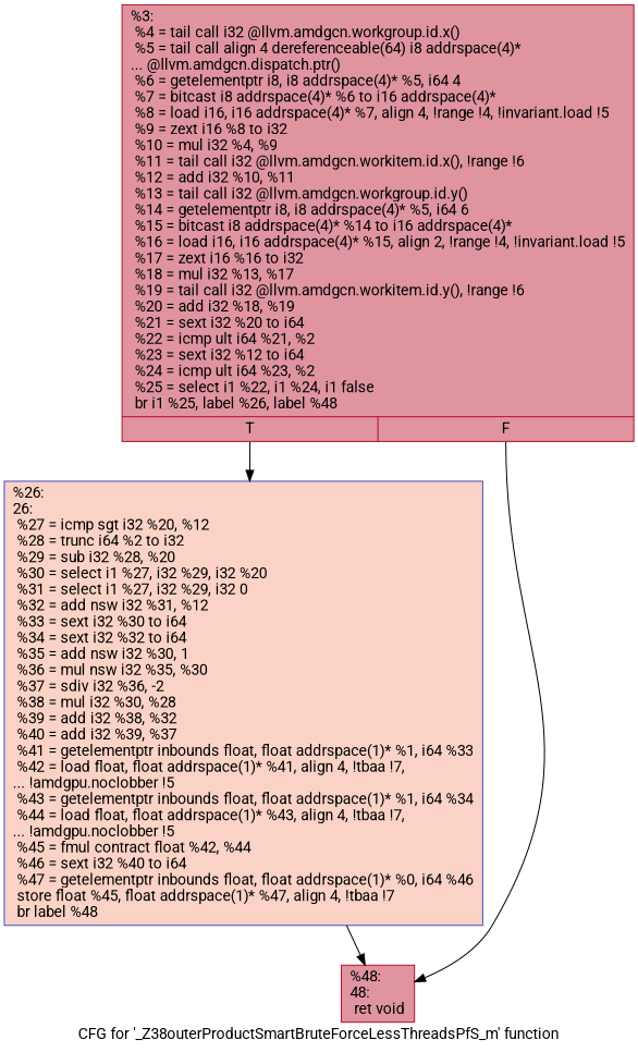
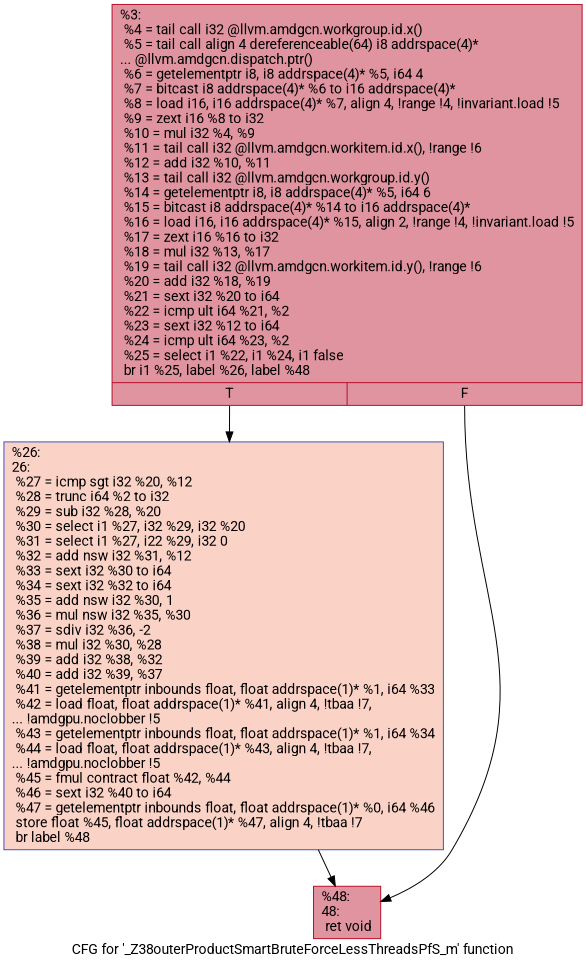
  digraph {
    label="CFG for '_Z38outerProductSmartBruteForceLessThreadsPfS_m' function"
    fontname=Roboto
    node [color="#b70d28ff" fillcolor="#b70d2870" shape=record style=filled fontname=Roboto]
    edge [fontname=Roboto]
    n1 [label="{%3:\l  %4 = tail call i32 @llvm.amdgcn.workgroup.id.x()\l  %5 = tail call align 4 dereferenceable(64) i8 addrspace(4)*\l... @llvm.amdgcn.dispatch.ptr()\l  %6 = getelementptr i8, i8 addrspace(4)* %5, i64 4\l  %7 = bitcast i8 addrspace(4)* %6 to i16 addrspace(4)*\l  %8 = load i16, i16 addrspace(4)* %7, align 4, !range !4, !invariant.load !5\l  %9 = zext i16 %8 to i32\l  %10 = mul i32 %4, %9\l  %11 = tail call i32 @llvm.amdgcn.workitem.id.x(), !range !6\l  %12 = add i32 %10, %11\l  %13 = tail call i32 @llvm.amdgcn.workgroup.id.y()\l  %14 = getelementptr i8, i8 addrspace(4)* %5, i64 6\l  %15 = bitcast i8 addrspace(4)* %14 to i16 addrspace(4)*\l  %16 = load i16, i16 addrspace(4)* %15, align 2, !range !4, !invariant.load !5\l  %17 = zext i16 %16 to i32\l  %18 = mul i32 %13, %17\l  %19 = tail call i32 @llvm.amdgcn.workitem.id.y(), !range !6\l  %20 = add i32 %18, %19\l  %21 = sext i32 %20 to i64\l  %22 = icmp ult i64 %21, %2\l  %23 = sext i32 %12 to i64\l  %24 = icmp ult i64 %23, %2\l  %25 = select i1 %22, i1 %24, i1 false\l  br i1 %25, label %26, label %48\l|{<s0>T|<s1>F}}"]
-   n2 [color="#3d50c3ff" fillcolor="#f59c7d70" label="{%26:\l26:                                               \l  %27 = icmp sgt i32 %20, %12\l  %28 = trunc i64 %2 to i32\l  %29 = sub i32 %28, %20\l  %30 = select i1 %27, i32 %29, i32 %20\l  %31 = select i1 %27, i32 %29, i32 0\l  %32 = add nsw i32 %31, %12\l  %33 = sext i32 %30 to i64\l  %34 = sext i32 %32 to i64\l  %35 = add nsw i32 %30, 1\l  %36 = mul nsw i32 %35, %30\l  %37 = sdiv i32 %36, -2\l  %38 = mul i32 %30, %28\l  %39 = add i32 %38, %32\l  %40 = add i32 %39, %37\l  %41 = getelementptr inbounds float, float addrspace(1)* %1, i64 %33\l  %42 = load float, float addrspace(1)* %41, align 4, !tbaa !7,\l... !amdgpu.noclobber !5\l  %43 = getelementptr inbounds float, float addrspace(1)* %1, i64 %34\l  %44 = load float, float addrspace(1)* %43, align 4, !tbaa !7,\l... !amdgpu.noclobber !5\l  %45 = fmul contract float %42, %44\l  %46 = sext i32 %40 to i64\l  %47 = getelementptr inbounds float, float addrspace(1)* %0, i64 %46\l  store float %45, float addrspace(1)* %47, align 4, !tbaa !7\l  br label %48\l}"]
+   n2 [color="#3d50c3ff" fillcolor="#f59c7d70" label="{%26:\l26:                                               \l  %27 = icmp sgt i32 %20, %12\l  %28 = trunc i64 %2 to i32\l  %29 = sub i32 %28, %20\l  %30 = select i1 %27, i32 %29, i32 %20\l  %31 = select i1 %27, i22 %29, i32 0\l  %32 = add nsw i32 %31, %12\l  %33 = sext i32 %30 to i64\l  %34 = sext i32 %32 to i64\l  %35 = add nsw i32 %30, 1\l  %36 = mul nsw i32 %35, %30\l  %37 = sdiv i32 %36, -2\l  %38 = mul i32 %30, %28\l  %39 = add i32 %38, %32\l  %40 = add i32 %39, %37\l  %41 = getelementptr inbounds float, float addrspace(1)* %1, i64 %33\l  %42 = load float, float addrspace(1)* %41, align 4, !tbaa !7,\l... !amdgpu.noclobber !5\l  %43 = getelementptr inbounds float, float addrspace(1)* %1, i64 %34\l  %44 = load float, float addrspace(1)* %43, align 4, !tbaa !7,\l... !amdgpu.noclobber !5\l  %45 = fmul contract float %42, %44\l  %46 = sext i32 %40 to i64\l  %47 = getelementptr inbounds float, float addrspace(1)* %0, i64 %46\l  store float %45, float addrspace(1)* %47, align 4, !tbaa !7\l  br label %48\l}"]
    n3 [label="{%48:\l48:                                               \l  ret void\l}"]
    n1 -> n2 [tailport=s0]
    n1 -> n3 [tailport=s1]
    n2 -> n3
  }
